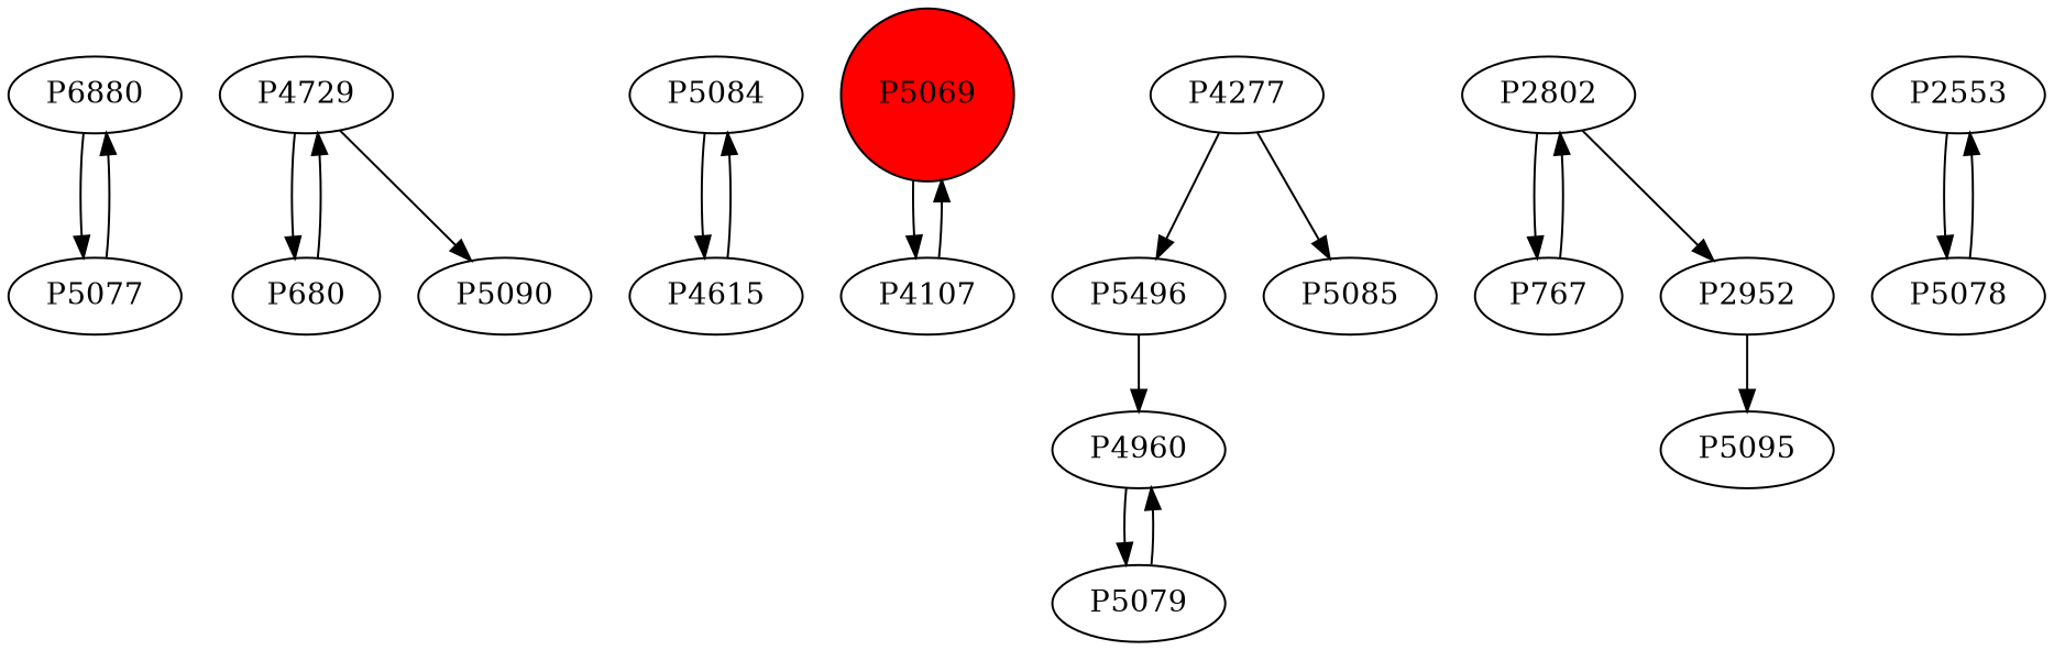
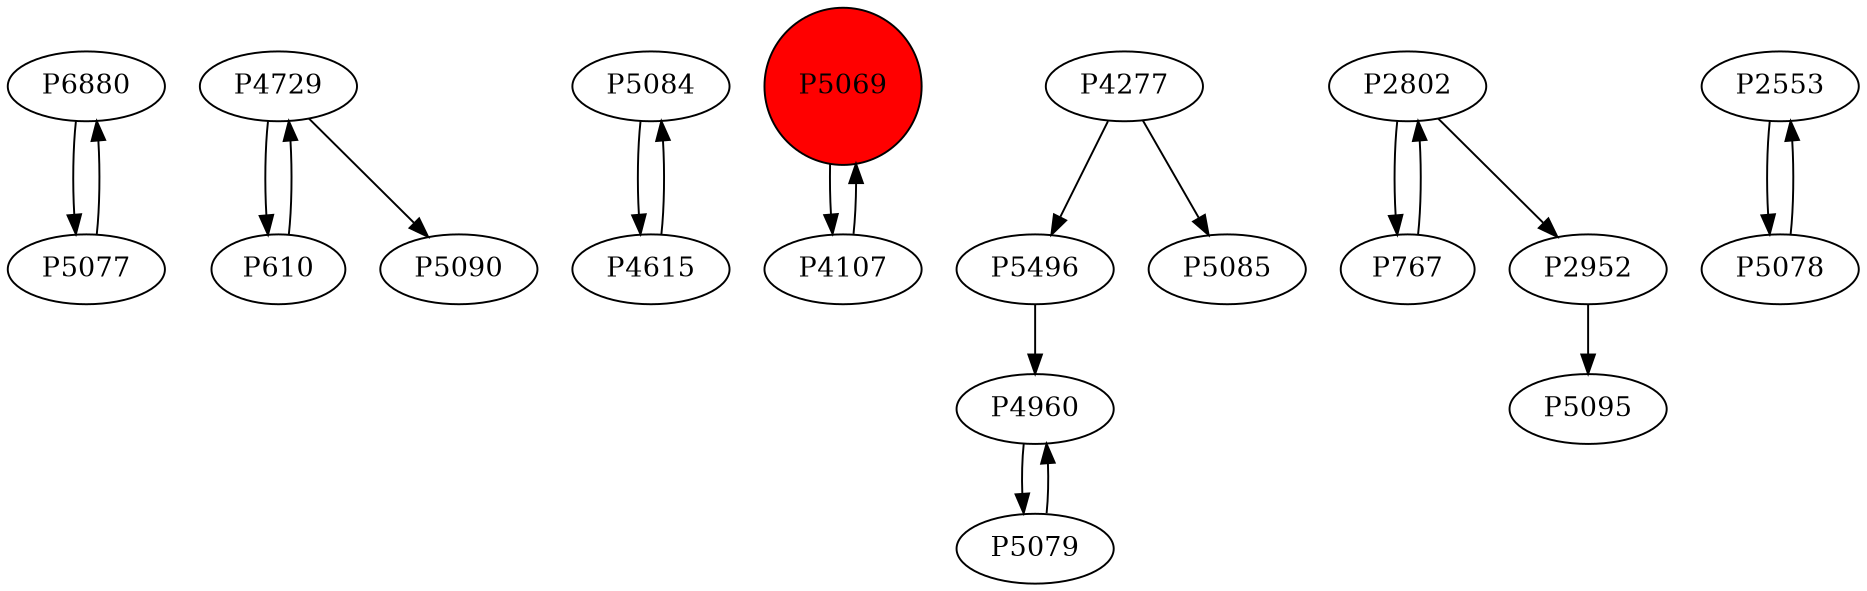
  digraph {
    P6880
    P5077
    P4729
-   P610 [label=P680]
+   P610
    P5090
    P5084
    P4615
    P5069 [fillcolor=red shape=circle style=filled]
    P4107
    P5496
    P4960
    P4277
    P5085
    P5079
    P2802
    P767
    P2952
    P5095
    P2553
    P5078
    P6880 -> P5077
    P5077 -> P6880
    P4729 -> P610
    P4729 -> P5090
    P610 -> P4729
    P5084 -> P4615
    P4615 -> P5084
    P5069 -> P4107
    P4107 -> P5069
    P5496 -> P4960
    P4960 -> P5079
    P4277 -> P5496
    P4277 -> P5085
    P5079 -> P4960
    P2802 -> P767
    P2802 -> P2952
    P767 -> P2802
    P2952 -> P5095
    P2553 -> P5078
    P5078 -> P2553
  }
